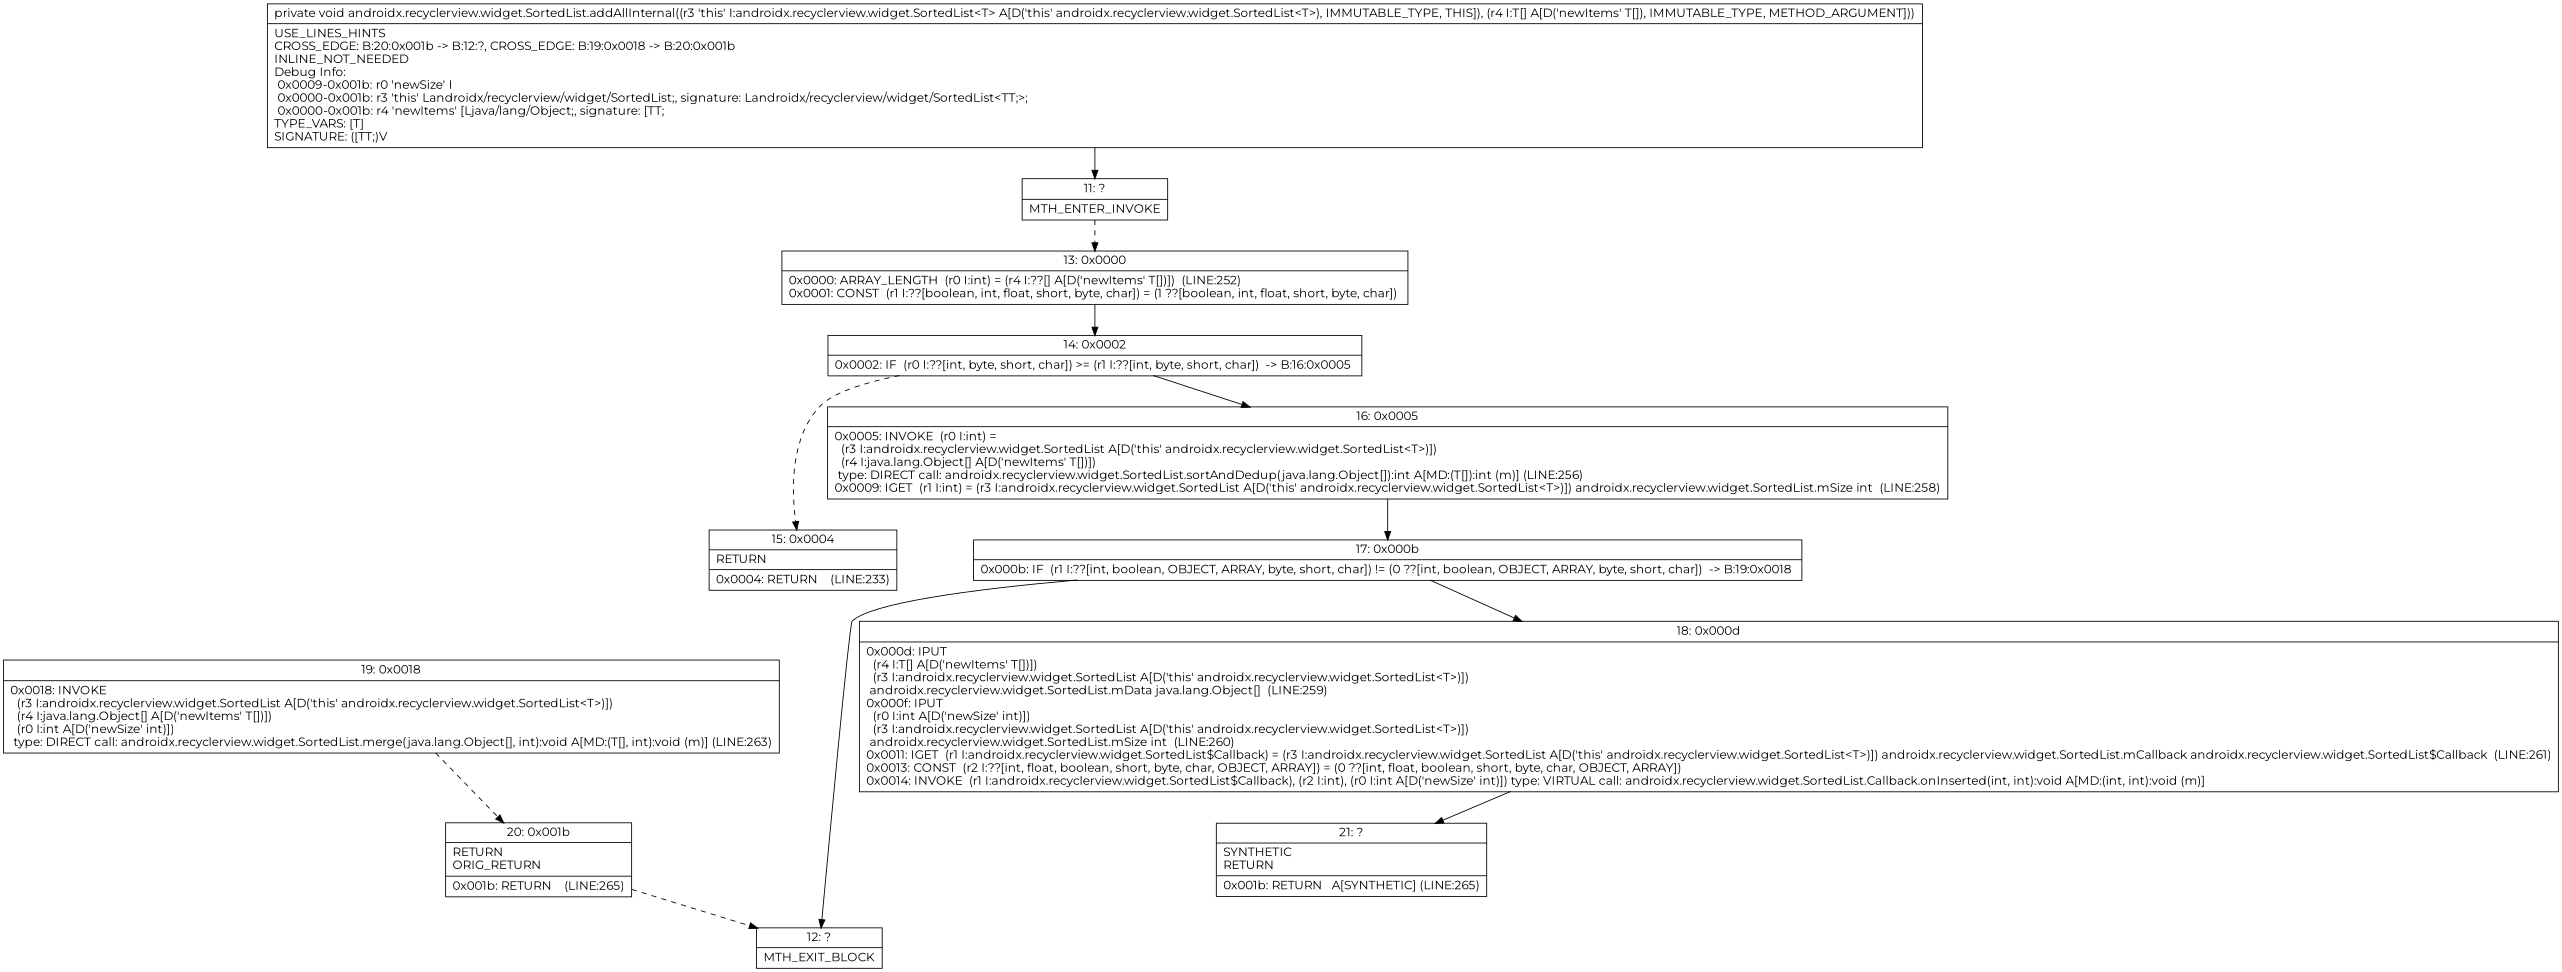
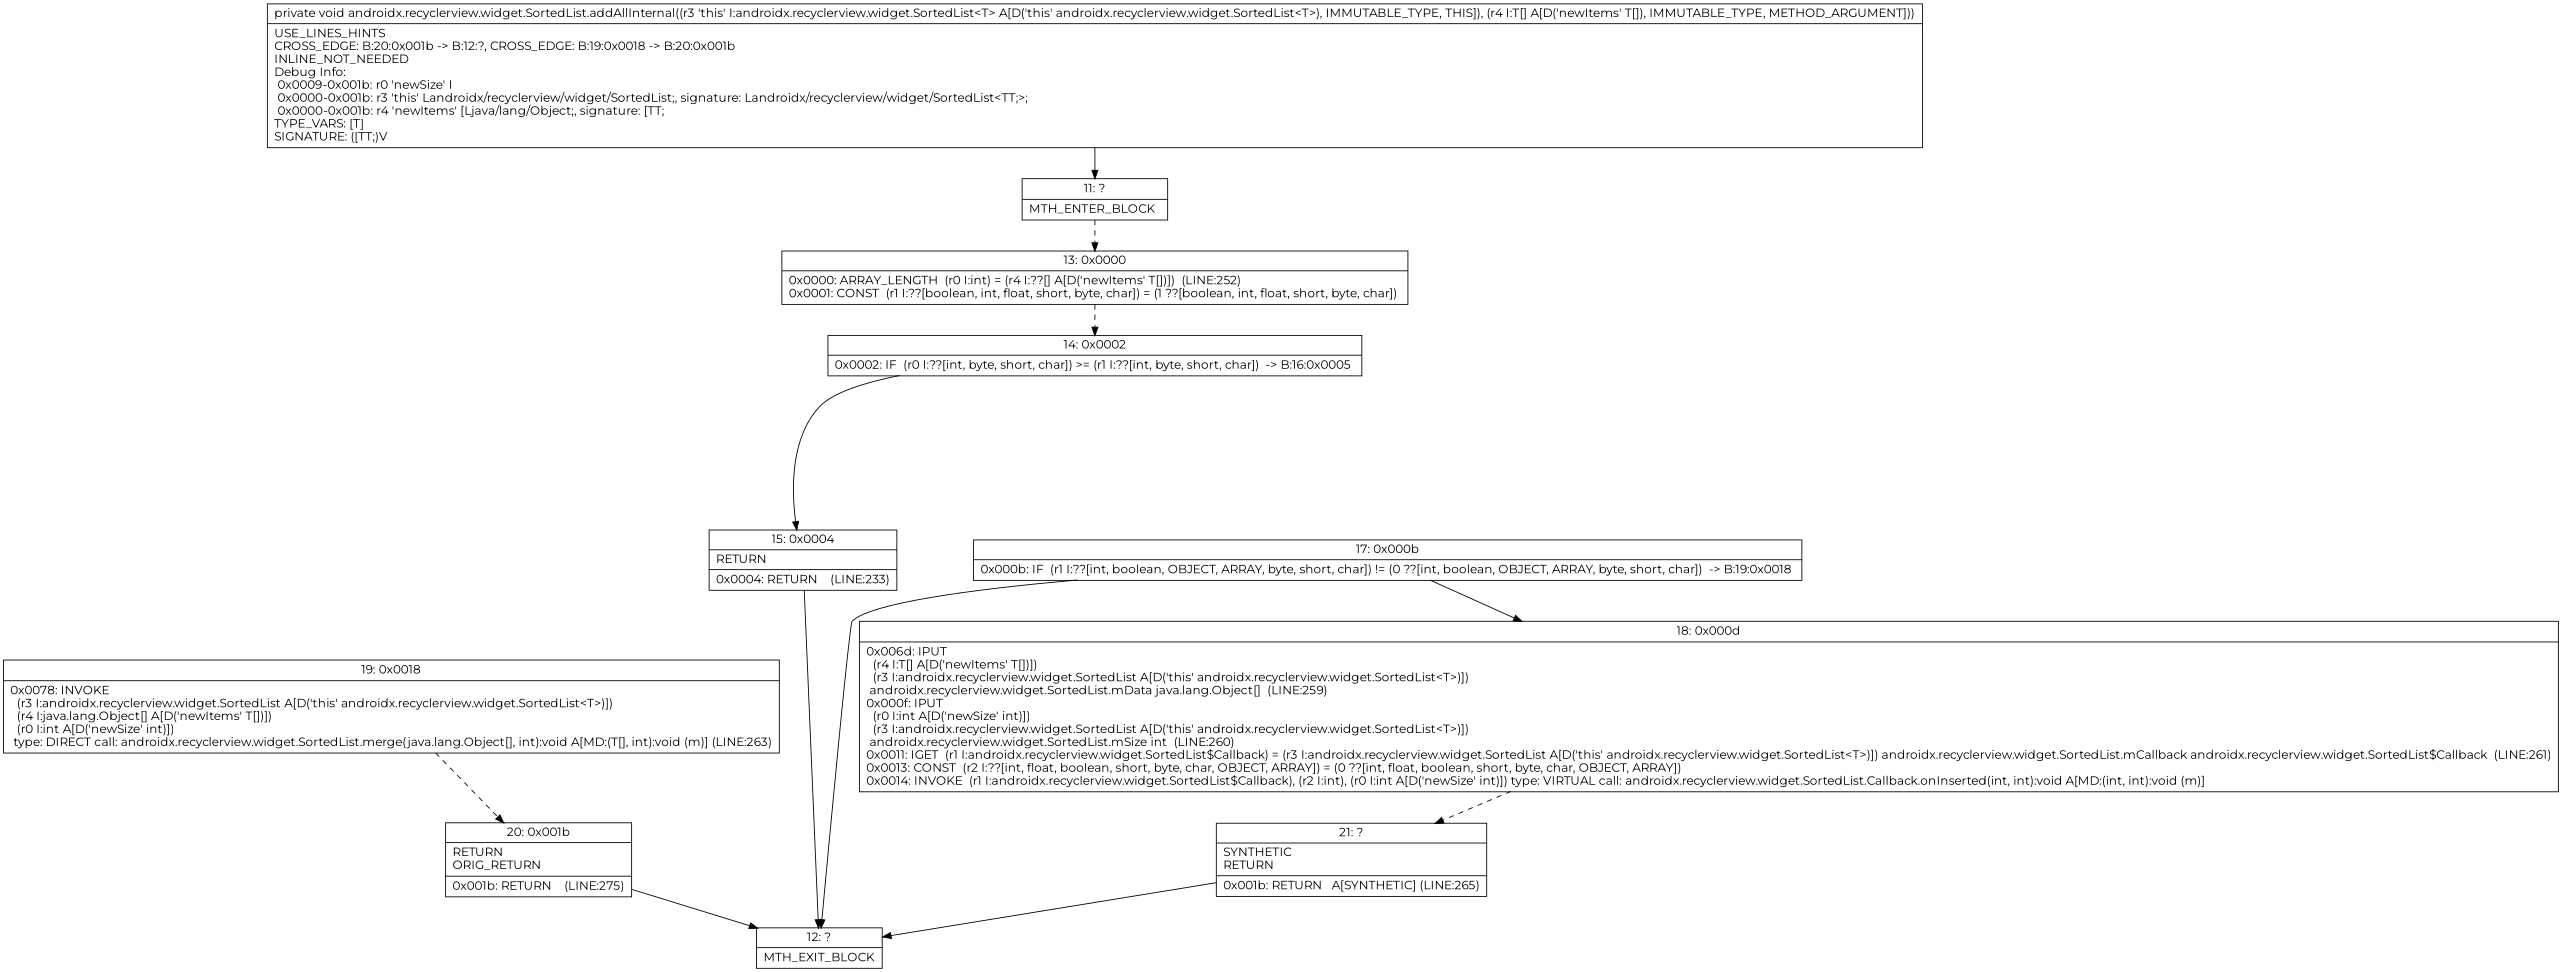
  digraph {
    fontname=Montserrat
    node [fontname=Montserrat shape=record]
    edge [fontname=Montserrat]
-   n1 [label="{11\:\ ?|MTH_ENTER_INVOKE\l}"]
+   n1 [label="{11\:\ ?|MTH_ENTER_BLOCK\l}"]
    n2 [label="{13\:\ 0x0000|0x0000: ARRAY_LENGTH  (r0 I:int) = (r4 I:??[] A[D('newItems' T[])])  (LINE:252)\l0x0001: CONST  (r1 I:??[boolean, int, float, short, byte, char]) = (1 ??[boolean, int, float, short, byte, char]) \l}"]
    n3 [label="{14\:\ 0x0002|0x0002: IF  (r0 I:??[int, byte, short, char]) \>= (r1 I:??[int, byte, short, char])  \-\> B:16:0x0005 \l}"]
    n4 [label="{15\:\ 0x0004|RETURN\l|0x0004: RETURN    (LINE:233)\l}"]
-   n5 [label="{16\:\ 0x0005|0x0005: INVOKE  (r0 I:int) = \l  (r3 I:androidx.recyclerview.widget.SortedList A[D('this' androidx.recyclerview.widget.SortedList\<T\>)])\l  (r4 I:java.lang.Object[] A[D('newItems' T[])])\l type: DIRECT call: androidx.recyclerview.widget.SortedList.sortAndDedup(java.lang.Object[]):int A[MD:(T[]):int (m)] (LINE:256)\l0x0009: IGET  (r1 I:int) = (r3 I:androidx.recyclerview.widget.SortedList A[D('this' androidx.recyclerview.widget.SortedList\<T\>)]) androidx.recyclerview.widget.SortedList.mSize int  (LINE:258)\l}"]
    n6 [label="{12\:\ ?|MTH_EXIT_BLOCK\l}"]
    n7 [label="{17\:\ 0x000b|0x000b: IF  (r1 I:??[int, boolean, OBJECT, ARRAY, byte, short, char]) != (0 ??[int, boolean, OBJECT, ARRAY, byte, short, char])  \-\> B:19:0x0018 \l}"]
-   n8 [label="{18\:\ 0x000d|0x000d: IPUT  \l  (r4 I:T[] A[D('newItems' T[])])\l  (r3 I:androidx.recyclerview.widget.SortedList A[D('this' androidx.recyclerview.widget.SortedList\<T\>)])\l androidx.recyclerview.widget.SortedList.mData java.lang.Object[]  (LINE:259)\l0x000f: IPUT  \l  (r0 I:int A[D('newSize' int)])\l  (r3 I:androidx.recyclerview.widget.SortedList A[D('this' androidx.recyclerview.widget.SortedList\<T\>)])\l androidx.recyclerview.widget.SortedList.mSize int  (LINE:260)\l0x0011: IGET  (r1 I:androidx.recyclerview.widget.SortedList$Callback) = (r3 I:androidx.recyclerview.widget.SortedList A[D('this' androidx.recyclerview.widget.SortedList\<T\>)]) androidx.recyclerview.widget.SortedList.mCallback androidx.recyclerview.widget.SortedList$Callback  (LINE:261)\l0x0013: CONST  (r2 I:??[int, float, boolean, short, byte, char, OBJECT, ARRAY]) = (0 ??[int, float, boolean, short, byte, char, OBJECT, ARRAY]) \l0x0014: INVOKE  (r1 I:androidx.recyclerview.widget.SortedList$Callback), (r2 I:int), (r0 I:int A[D('newSize' int)]) type: VIRTUAL call: androidx.recyclerview.widget.SortedList.Callback.onInserted(int, int):void A[MD:(int, int):void (m)]\l}"]
+   n8 [label="{18\:\ 0x000d|0x006d: IPUT  \l  (r4 I:T[] A[D('newItems' T[])])\l  (r3 I:androidx.recyclerview.widget.SortedList A[D('this' androidx.recyclerview.widget.SortedList\<T\>)])\l androidx.recyclerview.widget.SortedList.mData java.lang.Object[]  (LINE:259)\l0x000f: IPUT  \l  (r0 I:int A[D('newSize' int)])\l  (r3 I:androidx.recyclerview.widget.SortedList A[D('this' androidx.recyclerview.widget.SortedList\<T\>)])\l androidx.recyclerview.widget.SortedList.mSize int  (LINE:260)\l0x0011: IGET  (r1 I:androidx.recyclerview.widget.SortedList$Callback) = (r3 I:androidx.recyclerview.widget.SortedList A[D('this' androidx.recyclerview.widget.SortedList\<T\>)]) androidx.recyclerview.widget.SortedList.mCallback androidx.recyclerview.widget.SortedList$Callback  (LINE:261)\l0x0013: CONST  (r2 I:??[int, float, boolean, short, byte, char, OBJECT, ARRAY]) = (0 ??[int, float, boolean, short, byte, char, OBJECT, ARRAY]) \l0x0014: INVOKE  (r1 I:androidx.recyclerview.widget.SortedList$Callback), (r2 I:int), (r0 I:int A[D('newSize' int)]) type: VIRTUAL call: androidx.recyclerview.widget.SortedList.Callback.onInserted(int, int):void A[MD:(int, int):void (m)]\l}"]
    n9 [label="{21\:\ ?|SYNTHETIC\lRETURN\l|0x001b: RETURN   A[SYNTHETIC] (LINE:265)\l}"]
-   n10 [label="{19\:\ 0x0018|0x0018: INVOKE  \l  (r3 I:androidx.recyclerview.widget.SortedList A[D('this' androidx.recyclerview.widget.SortedList\<T\>)])\l  (r4 I:java.lang.Object[] A[D('newItems' T[])])\l  (r0 I:int A[D('newSize' int)])\l type: DIRECT call: androidx.recyclerview.widget.SortedList.merge(java.lang.Object[], int):void A[MD:(T[], int):void (m)] (LINE:263)\l}"]
-   n11 [label="{20\:\ 0x001b|RETURN\lORIG_RETURN\l|0x001b: RETURN    (LINE:265)\l}"]
+   n10 [label="{19\:\ 0x0018|0x0078: INVOKE  \l  (r3 I:androidx.recyclerview.widget.SortedList A[D('this' androidx.recyclerview.widget.SortedList\<T\>)])\l  (r4 I:java.lang.Object[] A[D('newItems' T[])])\l  (r0 I:int A[D('newSize' int)])\l type: DIRECT call: androidx.recyclerview.widget.SortedList.merge(java.lang.Object[], int):void A[MD:(T[], int):void (m)] (LINE:263)\l}"]
+   n11 [label="{20\:\ 0x001b|RETURN\lORIG_RETURN\l|0x001b: RETURN    (LINE:275)\l}"]
    n12 [label="{private void androidx.recyclerview.widget.SortedList.addAllInternal((r3 'this' I:androidx.recyclerview.widget.SortedList\<T\> A[D('this' androidx.recyclerview.widget.SortedList\<T\>), IMMUTABLE_TYPE, THIS]), (r4 I:T[] A[D('newItems' T[]), IMMUTABLE_TYPE, METHOD_ARGUMENT]))  | USE_LINES_HINTS\lCROSS_EDGE: B:20:0x001b \-\> B:12:?, CROSS_EDGE: B:19:0x0018 \-\> B:20:0x001b\lINLINE_NOT_NEEDED\lDebug Info:\l  0x0009\-0x001b: r0 'newSize' I\l  0x0000\-0x001b: r3 'this' Landroidx\/recyclerview\/widget\/SortedList;, signature: Landroidx\/recyclerview\/widget\/SortedList\<TT;\>;\l  0x0000\-0x001b: r4 'newItems' [Ljava\/lang\/Object;, signature: [TT;\lTYPE_VARS: [T]\lSIGNATURE: ([TT;)V\l}"]
    n1 -> n2 [style=dashed]
-   n2 -> n3
-   n3 -> n4 [style=dashed]
-   n3 -> n5
-   n5 -> n7
+   n2 -> n3 [style=dashed]
+   n3 -> n4 [style=solid]
+   n4 -> n6
    n7 -> n6
    n7 -> n8 [style=solid]
-   n8 -> n9
+   n8 -> n9 [style=dashed]
+   n9 -> n6
    n10 -> n11 [style=dashed]
-   n11 -> n6 [style=dashed]
+   n11 -> n6
    n12 -> n1
  }
